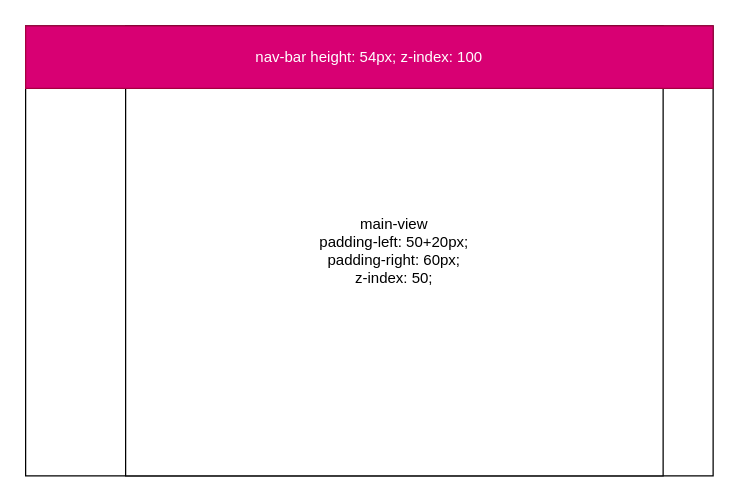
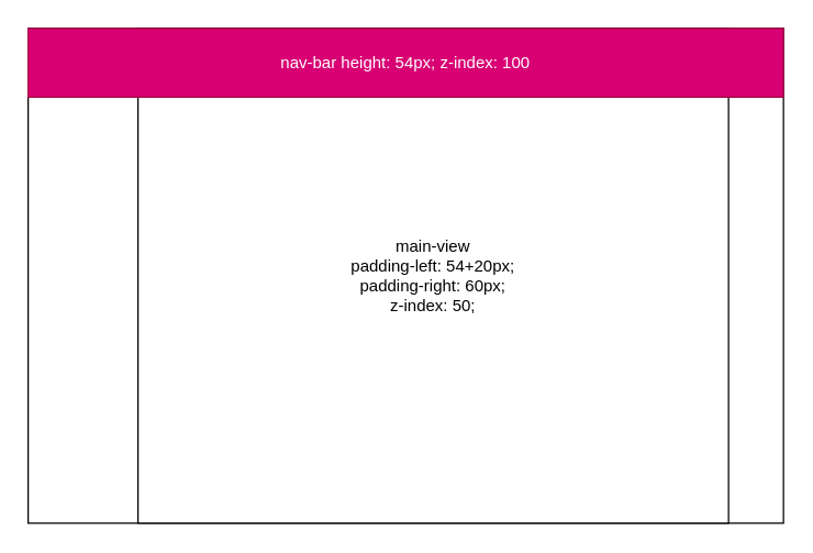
  <mxCell id="0" />
  <mxCell id="1" parent="0" />
  <mxCell id="2" value="" style="rounded=0;whiteSpace=wrap;html=1;" vertex="1" parent="1"><mxGeometry x="20" y="20" width="550" height="360" as="geometry" /></mxCell>
- <mxCell id="3" value="main-view&lt;br&gt;padding-left: 50+20px;&lt;br&gt;padding-right: 60px;&lt;br&gt;z-index: 50;" style="rounded=0;whiteSpace=wrap;html=1;" vertex="1" parent="1"><mxGeometry x="100" y="20" width="430" height="360" as="geometry" /></mxCell>
+ <mxCell id="3" value="main-view&lt;br&gt;padding-left: 54+20px;&lt;br&gt;padding-right: 60px;&lt;br&gt;z-index: 50;" style="rounded=0;whiteSpace=wrap;html=1;" vertex="1" parent="1"><mxGeometry x="100" y="20" width="430" height="360" as="geometry" /></mxCell>
  <mxCell id="4" value="nav-bar height: 54px; z-index: 100" style="rounded=0;whiteSpace=wrap;html=1;fillColor=#d80073;fontColor=#ffffff;strokeColor=#A50040;" vertex="1" parent="1"><mxGeometry x="20" y="20" width="550" height="50" as="geometry" /></mxCell>
